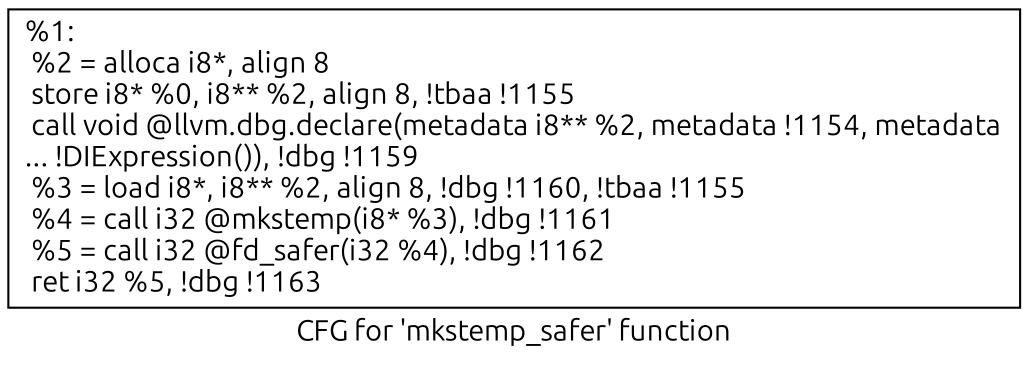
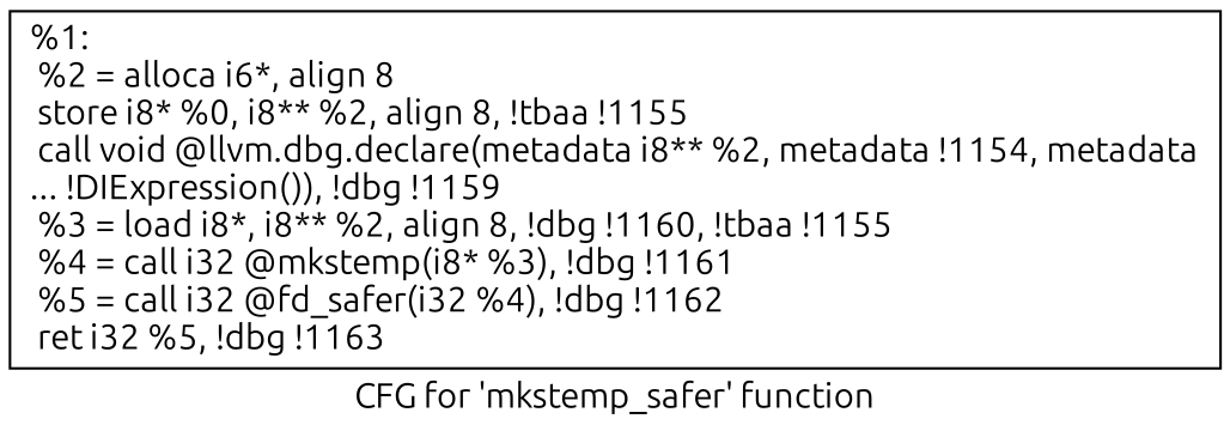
  digraph {
    label="CFG for 'mkstemp_safer' function"
    fontname=Ubuntu
-   n1 [label="{%1:\l  %2 = alloca i8*, align 8\l  store i8* %0, i8** %2, align 8, !tbaa !1155\l  call void @llvm.dbg.declare(metadata i8** %2, metadata !1154, metadata\l... !DIExpression()), !dbg !1159\l  %3 = load i8*, i8** %2, align 8, !dbg !1160, !tbaa !1155\l  %4 = call i32 @mkstemp(i8* %3), !dbg !1161\l  %5 = call i32 @fd_safer(i32 %4), !dbg !1162\l  ret i32 %5, !dbg !1163\l}" shape=record fontname=Ubuntu]
+   n1 [label="{%1:\l  %2 = alloca i6*, align 8\l  store i8* %0, i8** %2, align 8, !tbaa !1155\l  call void @llvm.dbg.declare(metadata i8** %2, metadata !1154, metadata\l... !DIExpression()), !dbg !1159\l  %3 = load i8*, i8** %2, align 8, !dbg !1160, !tbaa !1155\l  %4 = call i32 @mkstemp(i8* %3), !dbg !1161\l  %5 = call i32 @fd_safer(i32 %4), !dbg !1162\l  ret i32 %5, !dbg !1163\l}" shape=record fontname=Ubuntu]
  }
